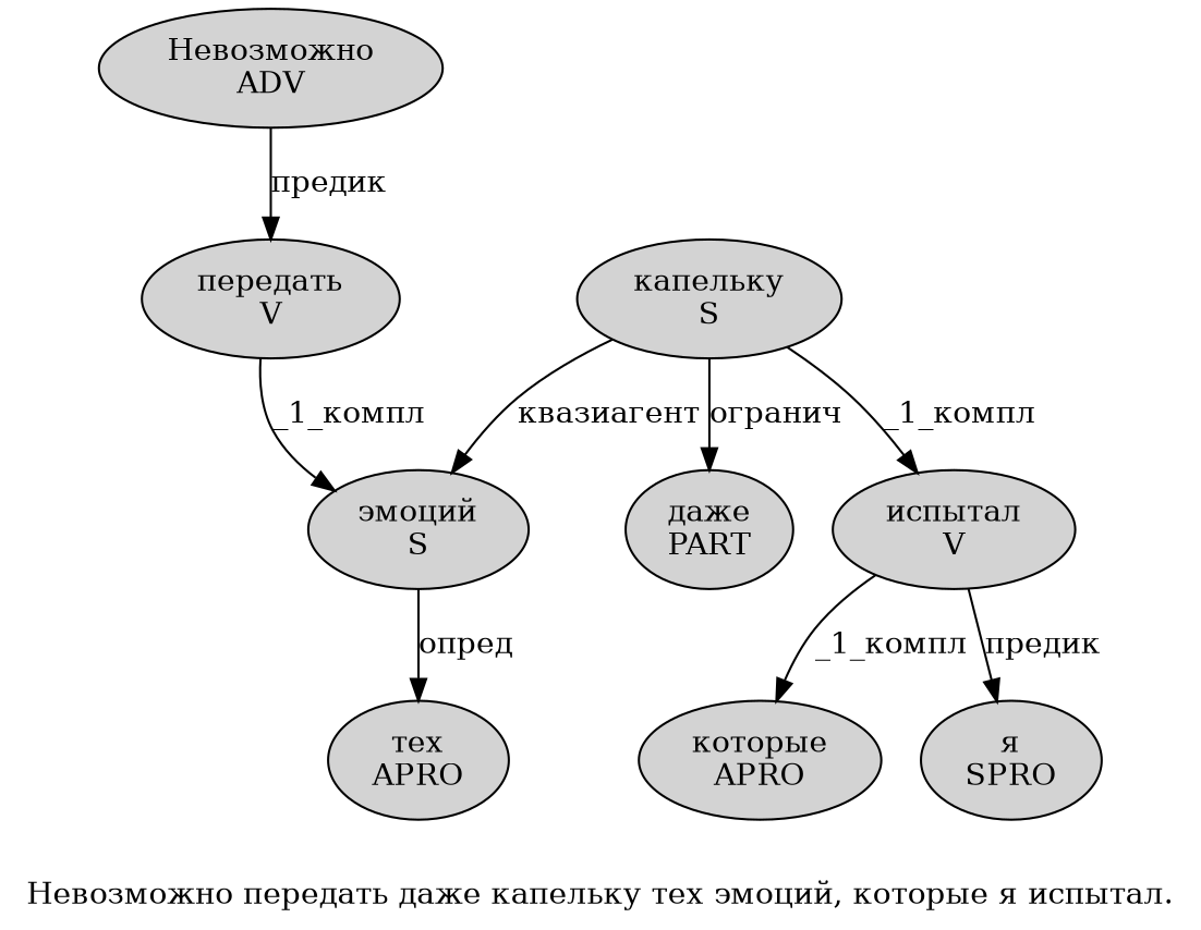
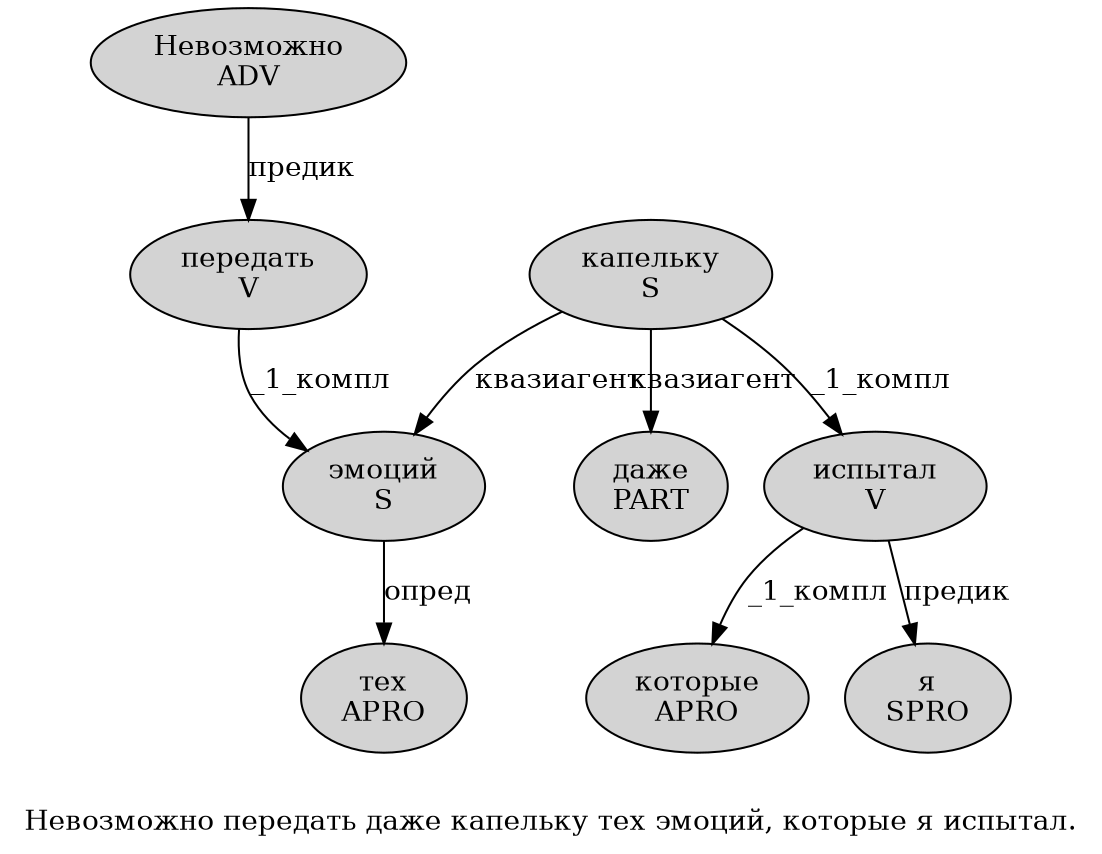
  digraph {
    label="Невозможно передать даже капельку тех эмоций, которые я испытал."
    node [fillcolor=lightgray penwidth=1 shape=ellipse style=filled]
    n1 [label="Невозможно\nADV"]
    n2 [label="передать\nV"]
    n3 [label="эмоций\nS"]
    n4 [label="капельку\nS"]
    n5 [label="даже\nPART"]
    n6 [label="испытал\nV"]
    n7 [label="тех\nAPRO"]
    n8 [label="которые\nAPRO"]
    n9 [label="я\nSPRO"]
    n1 -> n2 [label="предик"]
    n2 -> n3 [label="_1_компл"]
    n3 -> n7 [label="опред"]
    n4 -> n3 [label="квазиагент"]
-   n4 -> n5 [label="огранич"]
+   n4 -> n5 [label="квазиагент"]
    n4 -> n6 [label="_1_компл"]
    n6 -> n8 [label="_1_компл"]
    n6 -> n9 [label="предик"]
  }
